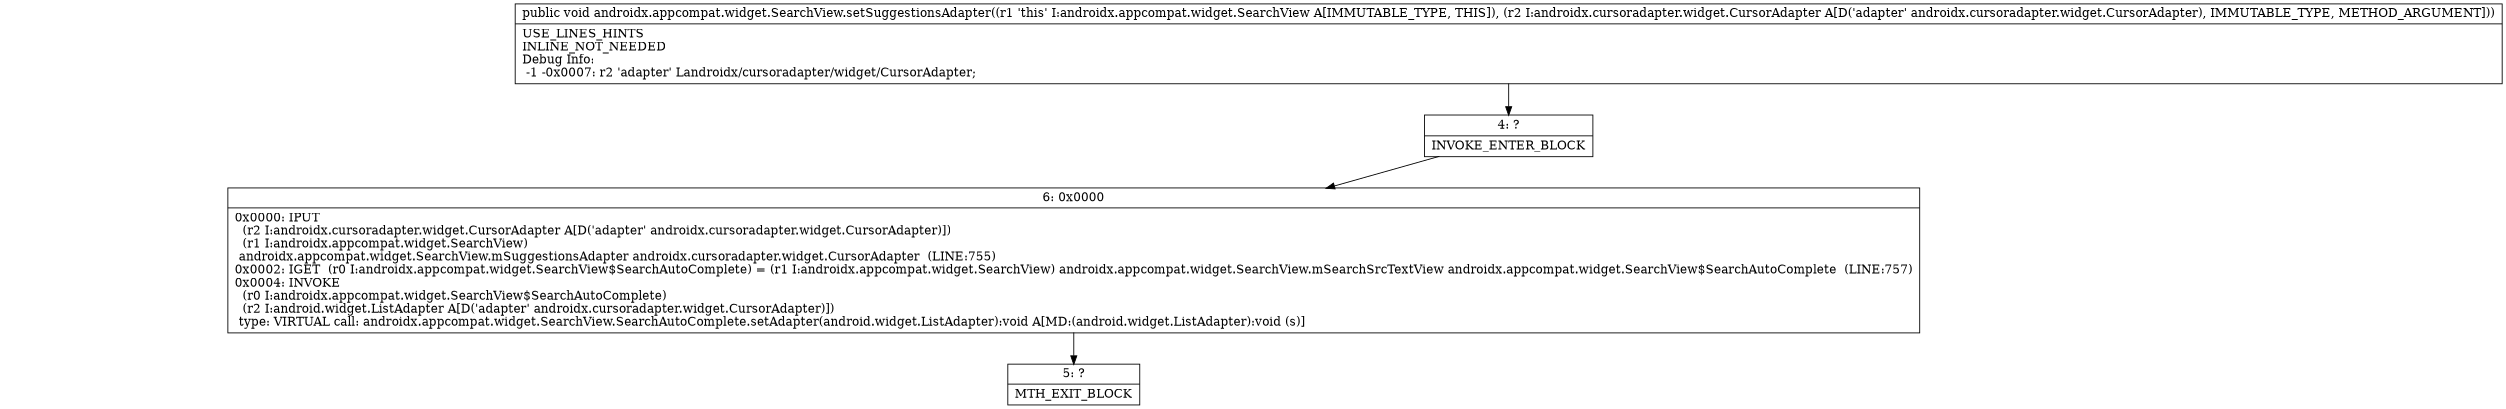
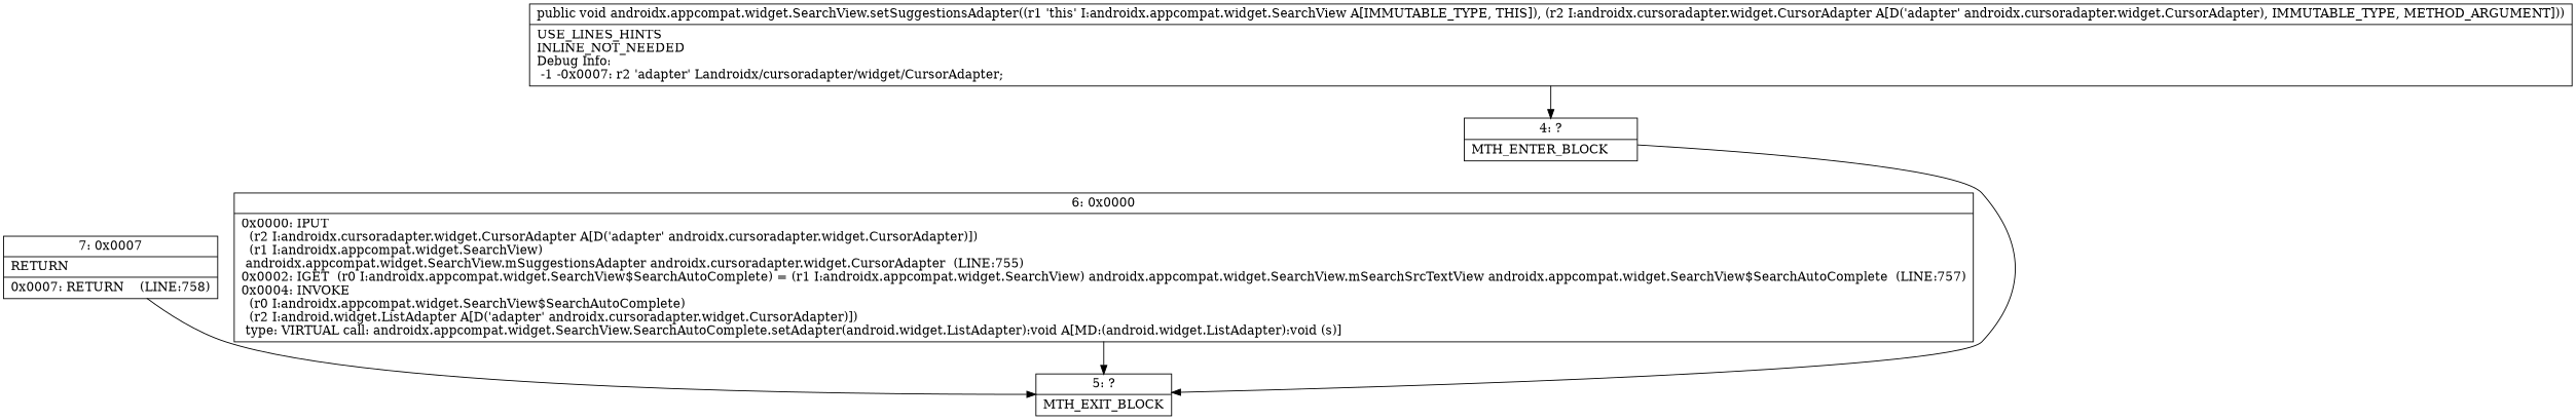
  digraph {
    node [shape=record]
-   n1 [label="{4\:\ ?|INVOKE_ENTER_BLOCK\l}"]
+   n1 [label="{4\:\ ?|MTH_ENTER_BLOCK\l}"]
    n2 [label="{6\:\ 0x0000|0x0000: IPUT  \l  (r2 I:androidx.cursoradapter.widget.CursorAdapter A[D('adapter' androidx.cursoradapter.widget.CursorAdapter)])\l  (r1 I:androidx.appcompat.widget.SearchView)\l androidx.appcompat.widget.SearchView.mSuggestionsAdapter androidx.cursoradapter.widget.CursorAdapter  (LINE:755)\l0x0002: IGET  (r0 I:androidx.appcompat.widget.SearchView$SearchAutoComplete) = (r1 I:androidx.appcompat.widget.SearchView) androidx.appcompat.widget.SearchView.mSearchSrcTextView androidx.appcompat.widget.SearchView$SearchAutoComplete  (LINE:757)\l0x0004: INVOKE  \l  (r0 I:androidx.appcompat.widget.SearchView$SearchAutoComplete)\l  (r2 I:android.widget.ListAdapter A[D('adapter' androidx.cursoradapter.widget.CursorAdapter)])\l type: VIRTUAL call: androidx.appcompat.widget.SearchView.SearchAutoComplete.setAdapter(android.widget.ListAdapter):void A[MD:(android.widget.ListAdapter):void (s)]\l}"]
    n3 [label="{5\:\ ?|MTH_EXIT_BLOCK\l}"]
+   n4 [label="{7\:\ 0x0007|RETURN\l|0x0007: RETURN    (LINE:758)\l}"]
    n5 [label="{public void androidx.appcompat.widget.SearchView.setSuggestionsAdapter((r1 'this' I:androidx.appcompat.widget.SearchView A[IMMUTABLE_TYPE, THIS]), (r2 I:androidx.cursoradapter.widget.CursorAdapter A[D('adapter' androidx.cursoradapter.widget.CursorAdapter), IMMUTABLE_TYPE, METHOD_ARGUMENT]))  | USE_LINES_HINTS\lINLINE_NOT_NEEDED\lDebug Info:\l  \-1 \-0x0007: r2 'adapter' Landroidx\/cursoradapter\/widget\/CursorAdapter;\l}"]
-   n1 -> n2
+   n1 -> n3
    n2 -> n3
+   n4 -> n3
    n5 -> n1
  }
